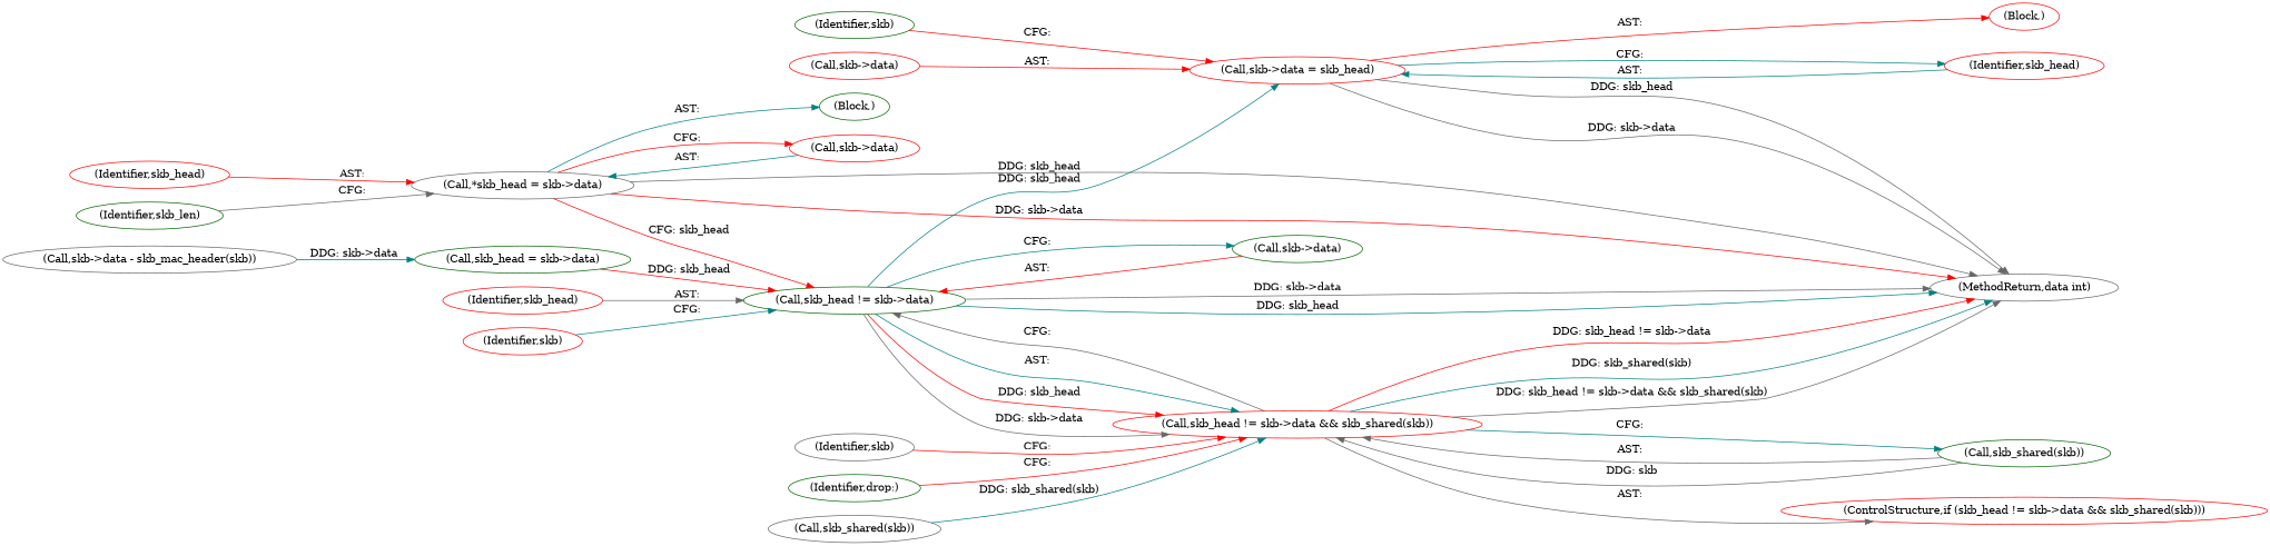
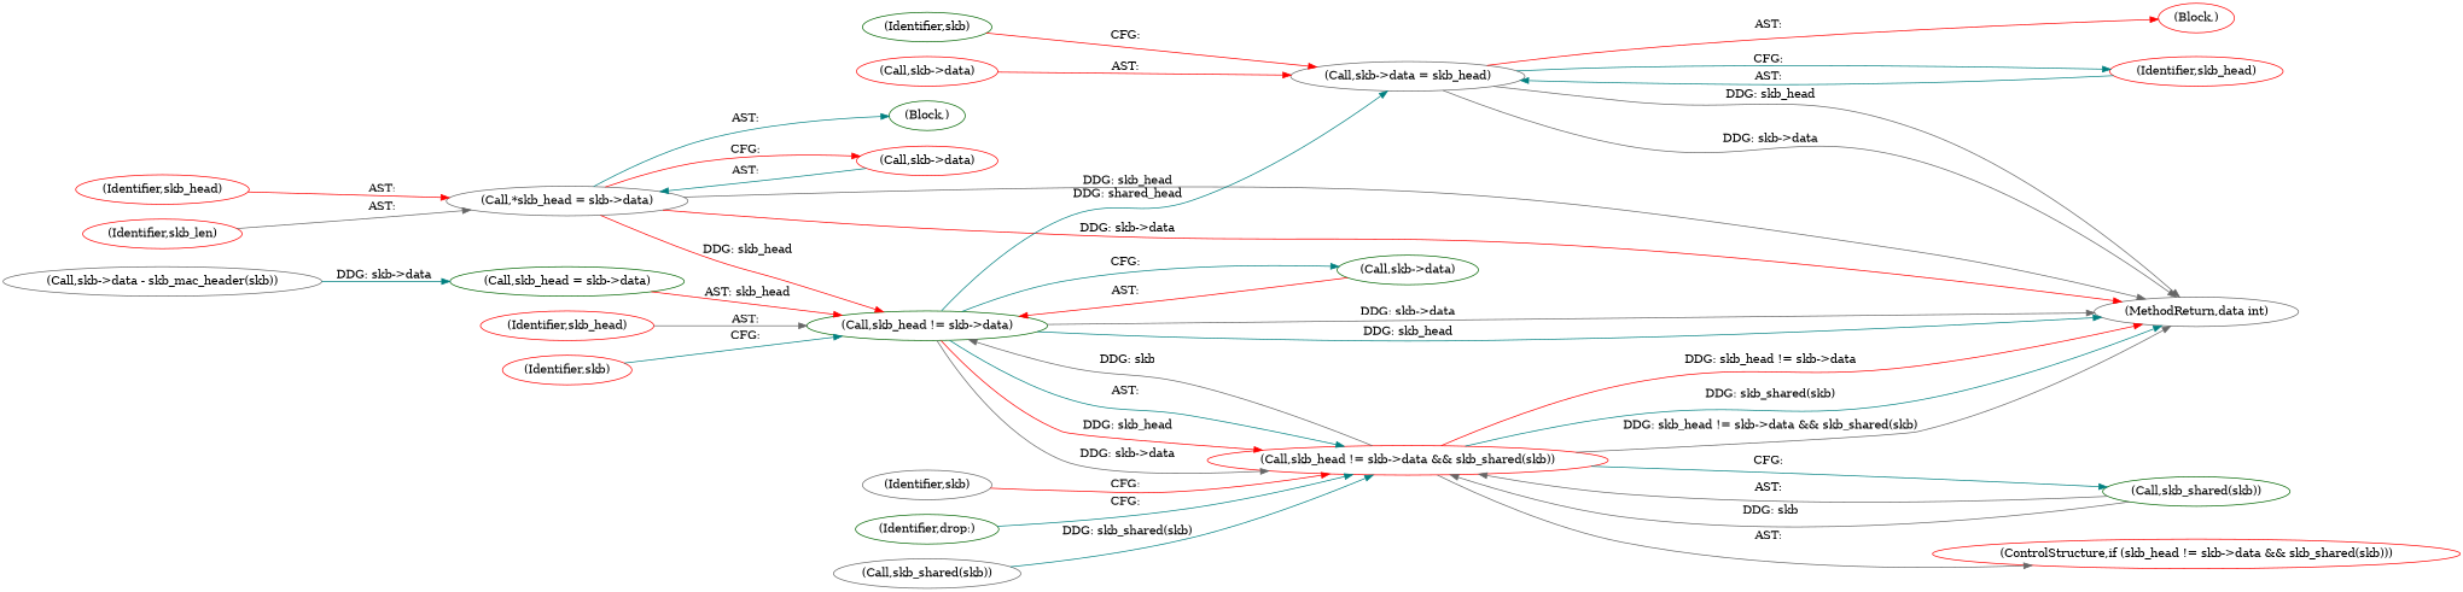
  digraph {
    rankdir=LR
    node [color=red]
    edge [color=red]
    n1 [color=gray40 label="(Call,*skb_head = skb->data)"]
    n2 [color=darkgreen label="(Call,skb_head != skb->data)"]
    n3 [label="(Call,skb->data)"]
    n4 [color=darkgreen label="(Block,)"]
    n5 [color=gray40 label="(MethodReturn,data int)"]
    n6 [label="(Call,skb_head != skb->data && skb_shared(skb))"]
-   n7 [label="(Call,skb->data = skb_head)"]
+   n7 [color=gray40 label="(Call,skb->data = skb_head)"]
    n8 [color=darkgreen label="(Call,skb->data)"]
    n9 [label="(ControlStructure,if (skb_head != skb->data && skb_shared(skb)))"]
    n10 [color=darkgreen label="(Call,skb_shared(skb))"]
    n11 [label="(Block,)"]
    n12 [label="(Identifier,skb_head)"]
    n13 [color=darkgreen label="(Identifier,drop:)"]
    n14 [color=darkgreen label="(Call,skb_head = skb->data)"]
-   n15 [color=darkgreen label="(Identifier,skb_len)"]
+   n15 [label="(Identifier,skb_len)"]
    n16 [color=gray40 label="(Call,skb_shared(skb))"]
    n17 [label="(Identifier,skb_head)"]
    n18 [color=darkgreen label="(Identifier,skb)"]
    n19 [color=gray40 label="(Call,skb->data - skb_mac_header(skb))"]
    n20 [label="(Identifier,skb)"]
    n21 [color=gray40 label="(Identifier,skb)"]
    n22 [label="(Identifier,skb_head)"]
    n23 [label="(Call,skb->data)"]
-   n1 -> n2 [label="CFG: skb_head"]
+   n1 -> n2 [label="DDG: skb_head"]
    n1 -> n3 [label="CFG: "]
    n1 -> n4 [color=teal label="AST: "]
    n1 -> n5 [label="DDG: skb->data"]
    n1 -> n5 [color=gray40 label="DDG: skb_head"]
    n2 -> n5 [color=gray40 label="DDG: skb->data"]
    n2 -> n5 [color=teal label="DDG: skb_head"]
    n2 -> n6 [color=teal label="AST: "]
    n2 -> n6 [label="DDG: skb_head"]
    n2 -> n6 [color=gray40 label="DDG: skb->data"]
-   n2 -> n7 [color=teal label="DDG: skb_head"]
+   n2 -> n7 [color=teal label="DDG: shared_head"]
    n2 -> n8 [color=teal label="CFG: "]
    n3 -> n1 [color=teal label="AST: "]
-   n6 -> n2 [color=gray40 label="CFG: "]
+   n6 -> n2 [color=gray40 label="DDG: skb"]
    n6 -> n5 [label="DDG: skb_head != skb->data"]
    n6 -> n5 [color=teal label="DDG: skb_shared(skb)"]
    n6 -> n5 [color=gray40 label="DDG: skb_head != skb->data && skb_shared(skb)"]
    n6 -> n9 [color=gray40 label="AST: "]
    n6 -> n10 [color=teal label="CFG: "]
    n7 -> n5 [color=gray40 label="DDG: skb_head"]
    n7 -> n5 [color=gray40 label="DDG: skb->data"]
    n7 -> n11 [label="AST: "]
    n7 -> n12 [color=teal label="CFG: "]
    n8 -> n2 [label="AST: "]
    n10 -> n6 [color=gray40 label="AST: "]
    n10 -> n6 [color=gray40 label="DDG: skb"]
    n12 -> n7 [color=teal label="AST: "]
-   n13 -> n6 [label="CFG: "]
-   n14 -> n2 [label="DDG: skb_head"]
-   n15 -> n1 [color=gray40 label="CFG: "]
+   n13 -> n6 [color=teal label="CFG: "]
+   n14 -> n2 [label="AST: skb_head"]
+   n15 -> n1 [color=gray40 label="AST: "]
    n16 -> n6 [color=teal label="DDG: skb_shared(skb)"]
    n17 -> n2 [color=gray40 label="AST: "]
    n18 -> n7 [label="CFG: "]
    n19 -> n14 [color=teal label="DDG: skb->data"]
    n20 -> n2 [color=teal label="CFG: "]
    n21 -> n6 [label="CFG: "]
    n22 -> n1 [label="AST: "]
    n23 -> n7 [label="AST: "]
  }
